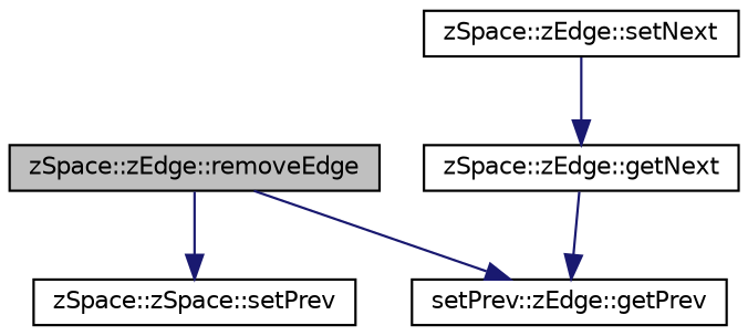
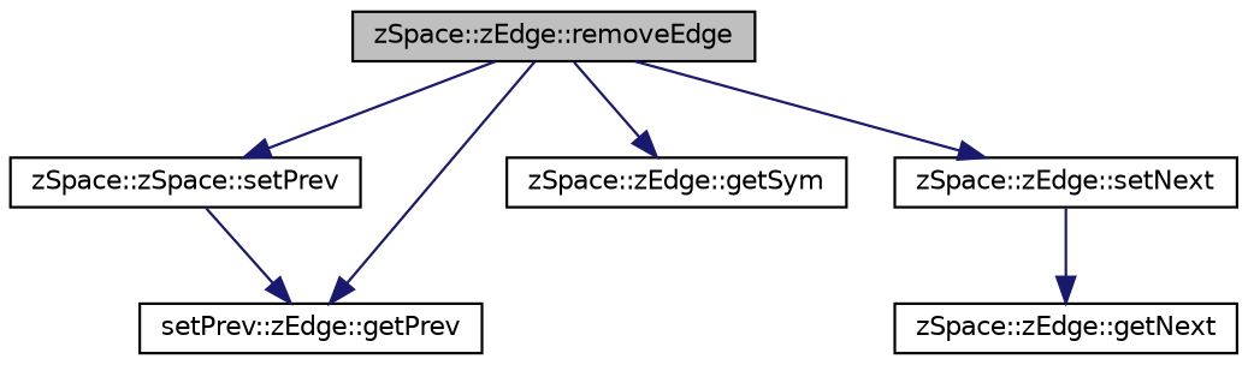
  digraph {
    rankdir=TB
    node [color=black fillcolor=white fontname=Helvetica fontsize=10 shape=record style=filled]
    edge [color=midnightblue fontname=Helvetica fontsize=10 labelfontname=Helvetica labelfontsize=10 style=solid]
    n1 [fillcolor=grey75 fontcolor=black height=0.2 label="zSpace::zEdge::removeEdge" width=0.4]
    n2 [height=0.2 label="zSpace::zSpace::setPrev" width=0.4]
    n3 [height=0.2 label="setPrev::zEdge::getPrev" width=0.4]
+   n4 [height=0.2 label="zSpace::zEdge::getSym" width=0.4]
    n5 [height=0.2 label="zSpace::zEdge::setNext" width=0.4]
    n6 [height=0.2 label="zSpace::zEdge::getNext" width=0.4]
    n1 -> n2
    n1 -> n3
-   n6 -> n3
+   n1 -> n4
+   n1 -> n5
+   n2 -> n3
    n5 -> n6
  }
